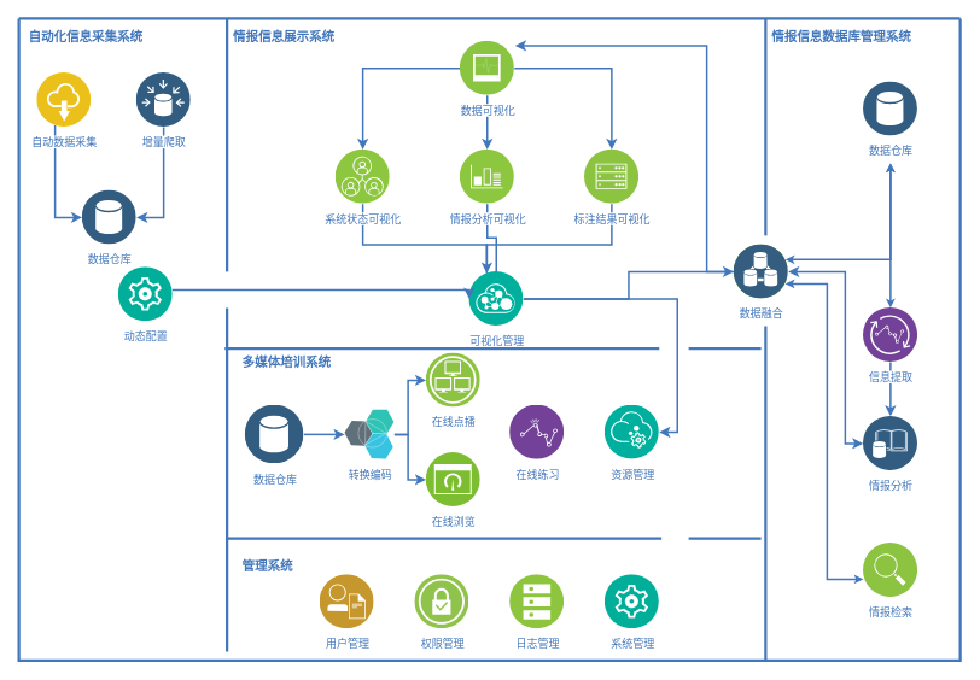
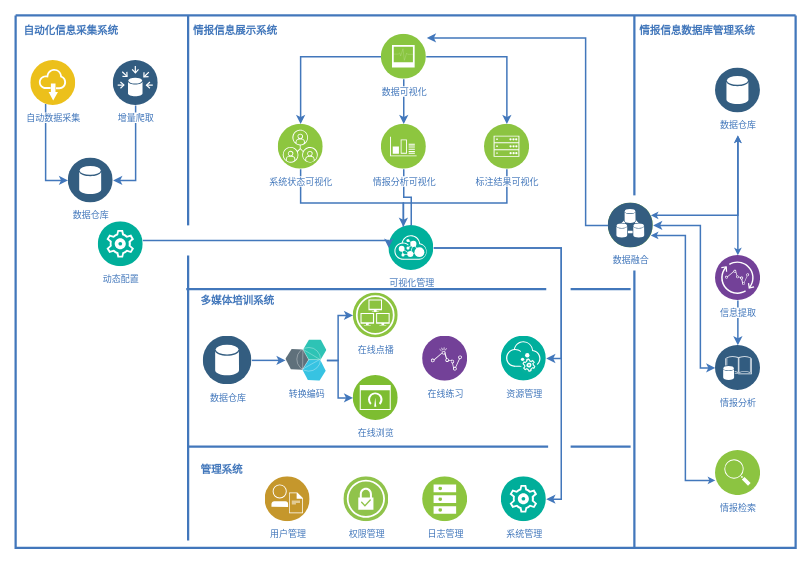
  <mxCell id="0" />
  <mxCell id="1" parent="0" />
  <mxCell id="2" value="=" style="swimlane;shadow=0;strokeColor=#4277BB;fillColor=#ffffff;fontColor=none;align=right;startSize=0;collapsible=0;noLabel=1;strokeWidth=3;" parent="1" vertex="1"><mxGeometry y="20" width="1040" height="710" as="geometry" x="20" /></mxCell>
  <mxCell id="3" style="edgeStyle=orthogonalEdgeStyle;rounded=0;html=1;labelBackgroundColor=#ffffff;jettySize=auto;orthogonalLoop=1;strokeColor=#4277BB;fontColor=#000000;startArrow=classic;strokeWidth=2;endSize=4;startSize=4;" parent="2" edge="1"><mxGeometry relative="1" as="geometry"><mxPoint x="963" y="160" as="sourcePoint" /><mxPoint x="963" y="320" as="targetPoint" /></mxGeometry></mxCell>
  <mxCell id="4" style="edgeStyle=orthogonalEdgeStyle;rounded=0;html=1;entryX=1;entryY=0.25;labelBackgroundColor=#ffffff;jettySize=auto;orthogonalLoop=1;strokeColor=#4277BB;fontColor=#000000;startArrow=classic;strokeWidth=2;endSize=4;startSize=4;" parent="2" target="19" edge="1"><mxGeometry relative="1" as="geometry"><mxPoint x="859.706" y="266.824" as="targetPoint" /><Array as="points"><mxPoint x="963" y="267" /></Array><mxPoint x="963" y="160" as="sourcePoint" /></mxGeometry></mxCell>
  <mxCell id="5" style="edgeStyle=orthogonalEdgeStyle;rounded=0;html=1;entryX=1;entryY=0.5;labelBackgroundColor=#ffffff;jettySize=auto;orthogonalLoop=1;strokeColor=#4277BB;fontColor=#000000;strokeWidth=2;startArrow=classic;startFill=1;" parent="2" source="20" target="19" edge="1"><mxGeometry relative="1" as="geometry"><mxPoint x="863.235" y="279.765" as="targetPoint" /><Array as="points"><mxPoint x="913" y="470" /><mxPoint x="913" y="280" /></Array></mxGeometry></mxCell>
  <mxCell id="6" style="edgeStyle=orthogonalEdgeStyle;rounded=0;html=1;entryX=1;entryY=0.75;labelBackgroundColor=#ffffff;jettySize=auto;orthogonalLoop=1;strokeColor=#4277BB;fontColor=#000000;strokeWidth=2;endSize=4;startSize=4;startArrow=classic;startFill=1;" parent="2" target="19" edge="1"><mxGeometry relative="1" as="geometry"><mxPoint x="859.706" y="292.706" as="targetPoint" /><Array as="points"><mxPoint x="893" y="620" /><mxPoint x="893" y="293" /></Array><mxPoint x="933" y="620" as="sourcePoint" /></mxGeometry></mxCell>
  <mxCell id="7" value="" style="edgeStyle=orthogonalEdgeStyle;rounded=0;orthogonalLoop=1;jettySize=auto;html=1;strokeColor=#4277BB;strokeWidth=2;" edge="1" parent="2" source="8" target="32"><mxGeometry relative="1" as="geometry"><Array as="points"><mxPoint x="40" y="220" /></Array></mxGeometry></mxCell>
  <mxCell id="8" value="自动数据采集" style="aspect=fixed;perimeter=ellipsePerimeter;html=1;align=center;shadow=0;dashed=0;image;image=img/lib/ibm/applications/saas_applications.svg;strokeColor=#FF0000;fillColor=#FFFF66;gradientColor=none;fontColor=#4277BB;labelBackgroundColor=#ffffff;spacingTop=3;" parent="2" vertex="1"><mxGeometry x="20" y="60" width="60" height="60" as="geometry" /></mxCell>
  <mxCell id="9" value="" style="edgeStyle=orthogonalEdgeStyle;rounded=0;orthogonalLoop=1;jettySize=auto;html=1;strokeWidth=2;strokeColor=#4277BB;" edge="1" parent="2" source="10" target="32"><mxGeometry relative="1" as="geometry"><Array as="points"><mxPoint x="160" y="220" /></Array></mxGeometry></mxCell>
  <mxCell id="10" value="增量爬取" style="aspect=fixed;perimeter=ellipsePerimeter;html=1;align=center;shadow=0;dashed=0;image;image=img/lib/ibm/data/data_sources.svg;strokeColor=#FF0000;fillColor=#FFFF66;gradientColor=none;fontColor=#4277BB;labelBackgroundColor=#ffffff;spacingTop=3;" parent="2" vertex="1"><mxGeometry x="130" y="60" width="60" height="60" as="geometry" /></mxCell>
  <mxCell id="11" style="edgeStyle=orthogonalEdgeStyle;rounded=0;orthogonalLoop=1;jettySize=auto;html=1;entryX=1;entryY=0.5;entryDx=0;entryDy=0;startArrow=none;startFill=0;strokeColor=#4277BB;strokeWidth=2;" edge="1" parent="2" source="13" target="49"><mxGeometry relative="1" as="geometry" /></mxCell>
- <mxCell id="12" style="edgeStyle=orthogonalEdgeStyle;rounded=0;orthogonalLoop=1;jettySize=auto;html=1;startArrow=none;startFill=0;strokeColor=#4277BB;strokeWidth=2;" edge="1" parent="2" source="13" target="19"><mxGeometry relative="1" as="geometry" /></mxCell>
+ <mxCell id="12" style="edgeStyle=orthogonalEdgeStyle;rounded=0;orthogonalLoop=1;jettySize=auto;html=1;entryX=1;entryY=0.5;entryDx=0;entryDy=0;startArrow=none;startFill=0;strokeColor=#4277BB;strokeWidth=2;" edge="1" parent="2" source="13" target="38"><mxGeometry relative="1" as="geometry" /></mxCell>
  <mxCell id="13" value="可视化管理" style="aspect=fixed;perimeter=ellipsePerimeter;html=1;align=center;shadow=0;dashed=0;image;image=img/lib/ibm/management/api_management.svg;strokeColor=#FF0000;fillColor=#FFFF66;gradientColor=none;fontColor=#4277BB;labelBackgroundColor=#ffffff;spacingTop=3;" parent="2" vertex="1"><mxGeometry x="497.5" y="280" width="60" height="60" as="geometry" /></mxCell>
  <mxCell id="14" value="" style="edgeStyle=orthogonalEdgeStyle;rounded=0;orthogonalLoop=1;jettySize=auto;html=1;strokeColor=#4277BB;strokeWidth=2;" edge="1" parent="2" source="15" target="46"><mxGeometry relative="1" as="geometry" /></mxCell>
  <mxCell id="15" value="数据仓库" style="aspect=fixed;perimeter=ellipsePerimeter;html=1;align=center;shadow=0;dashed=0;image;image=img/lib/ibm/data/data_services.svg;strokeColor=#FF0000;fillColor=#FFFF66;gradientColor=none;fontColor=#4277BB;labelBackgroundColor=#ffffff;spacingTop=3;" parent="2" vertex="1"><mxGeometry x="250" y="427.5" width="65" height="65" as="geometry" /></mxCell>
  <mxCell id="16" value="在线练习" style="aspect=fixed;perimeter=ellipsePerimeter;html=1;align=center;shadow=0;dashed=0;image;image=img/lib/ibm/analytics/analytics.svg;strokeColor=#FF0000;fillColor=#FFFF66;gradientColor=none;fontColor=#4277BB;labelBackgroundColor=#ffffff;spacingTop=3;" parent="2" vertex="1"><mxGeometry x="542.5" y="427.5" width="60" height="60" as="geometry" /></mxCell>
  <mxCell id="17" style="edgeStyle=orthogonalEdgeStyle;rounded=0;orthogonalLoop=1;jettySize=auto;html=1;strokeColor=#4277BB;strokeWidth=2;" edge="1" parent="2" source="18" target="20"><mxGeometry relative="1" as="geometry" /></mxCell>
  <mxCell id="18" value="信息提取" style="aspect=fixed;perimeter=ellipsePerimeter;html=1;align=center;shadow=0;dashed=0;image;image=img/lib/ibm/analytics/streaming_computing.svg;strokeColor=#FF0000;fillColor=#FFFF66;gradientColor=none;fontColor=#4277BB;labelBackgroundColor=#ffffff;spacingTop=3;" parent="2" vertex="1"><mxGeometry x="933" y="320" width="60" height="60" as="geometry" /></mxCell>
  <mxCell id="19" value="数据融合" style="aspect=fixed;perimeter=ellipsePerimeter;html=1;align=center;shadow=0;dashed=0;image;image=img/lib/ibm/infrastructure/transformation_connectivity.svg;strokeColor=#FF0000;fillColor=#FFFF66;gradientColor=none;fontColor=#4277BB;labelBackgroundColor=#ffffff;spacingTop=3;" parent="2" vertex="1"><mxGeometry x="790" y="250" width="60" height="60" as="geometry" /></mxCell>
  <mxCell id="20" value="情报分析" style="aspect=fixed;perimeter=ellipsePerimeter;html=1;align=center;shadow=0;dashed=0;image;image=img/lib/ibm/data/enterprise_data.svg;strokeColor=#FF0000;fillColor=#FFFF66;gradientColor=none;fontColor=#4277BB;labelBackgroundColor=#ffffff;spacingTop=3;" parent="2" vertex="1"><mxGeometry x="933" y="440" width="60" height="60" as="geometry" /></mxCell>
  <mxCell id="21" value="&amp;nbsp;自动化信息采集系统" style="text;html=1;align=left;verticalAlign=middle;fontColor=#4277BB;shadow=0;dashed=0;strokeColor=none;fillColor=none;labelBackgroundColor=none;fontStyle=1;fontSize=14;spacingLeft=5;" parent="2" vertex="1"><mxGeometry y="10" width="150" height="20" as="geometry" /></mxCell>
  <mxCell id="22" value="" style="line;strokeWidth=3;direction=south;html=1;shadow=0;labelBackgroundColor=none;fillColor=none;gradientColor=none;fontSize=12;fontColor=#4277BB;align=right;strokeColor=#4277BB;" parent="2" vertex="1"><mxGeometry x="225" width="10" height="280" as="geometry" /></mxCell>
  <mxCell id="23" value="" style="line;strokeWidth=3;direction=south;html=1;shadow=0;labelBackgroundColor=none;fillColor=none;gradientColor=none;fontSize=12;fontColor=#4277BB;align=right;strokeColor=#4277BB;" parent="2" vertex="1"><mxGeometry x="225" y="320" width="10" height="380" as="geometry" /></mxCell>
  <mxCell id="24" value="" style="line;strokeWidth=3;direction=south;html=1;shadow=0;labelBackgroundColor=none;fillColor=none;gradientColor=none;fontSize=12;fontColor=#4277BB;align=right;strokeColor=#4277BB;" parent="2" vertex="1"><mxGeometry x="820" y="340" width="10" height="370" as="geometry" /></mxCell>
  <mxCell id="25" value="" style="line;strokeWidth=3;direction=south;html=1;shadow=0;labelBackgroundColor=none;fillColor=none;gradientColor=none;fontSize=12;fontColor=#4277BB;align=right;strokeColor=#4277BB;" parent="2" vertex="1"><mxGeometry x="820" width="10" height="240" as="geometry" /></mxCell>
  <mxCell id="26" value="情报信息展示系统" style="text;html=1;align=left;verticalAlign=middle;fontColor=#4277BB;shadow=0;dashed=0;strokeColor=none;fillColor=none;labelBackgroundColor=none;fontStyle=1;fontSize=14;spacingLeft=5;" parent="2" vertex="1"><mxGeometry x="230" y="10" width="150" height="20" as="geometry" /></mxCell>
  <mxCell id="27" value="情报信息数据库管理系统" style="text;html=1;align=left;verticalAlign=middle;fontColor=#4277BB;shadow=0;dashed=0;strokeColor=none;fillColor=none;labelBackgroundColor=none;fontStyle=1;fontSize=14;spacingLeft=5;" parent="2" vertex="1"><mxGeometry x="825" y="10" width="185" height="20" as="geometry" /></mxCell>
  <mxCell id="28" value="" style="edgeStyle=orthogonalEdgeStyle;rounded=0;orthogonalLoop=1;jettySize=auto;html=1;startArrow=none;startFill=0;endArrow=classic;endFill=1;strokeColor=#4277BB;strokeWidth=2;entryX=0;entryY=0.5;entryDx=0;entryDy=0;" edge="1" parent="2" source="29" target="13"><mxGeometry relative="1" as="geometry"><Array as="points"><mxPoint x="200" y="300" /><mxPoint x="200" y="300" /></Array></mxGeometry></mxCell>
  <mxCell id="29" value="动态配置" style="aspect=fixed;perimeter=ellipsePerimeter;html=1;align=center;shadow=0;dashed=0;fontColor=#4277BB;labelBackgroundColor=#ffffff;fontSize=12;spacingTop=3;image;image=img/lib/ibm/management/cluster_management.svg;" vertex="1" parent="2"><mxGeometry x="110" y="275" width="60" height="60" as="geometry" /></mxCell>
  <mxCell id="30" value="在线浏览" style="aspect=fixed;perimeter=ellipsePerimeter;html=1;align=center;shadow=0;dashed=0;fontColor=#4277BB;labelBackgroundColor=#ffffff;fontSize=12;spacingTop=3;image;image=img/lib/ibm/infrastructure/dashboard.svg;" vertex="1" parent="2"><mxGeometry x="450" y="480" width="60" height="60" as="geometry" /></mxCell>
  <mxCell id="31" value="在线点播" style="aspect=fixed;perimeter=ellipsePerimeter;html=1;align=center;shadow=0;dashed=0;fontColor=#4277BB;labelBackgroundColor=#ffffff;fontSize=12;spacingTop=3;image;image=img/lib/ibm/infrastructure/infrastructure_services.svg;" vertex="1" parent="2"><mxGeometry x="450" y="370" width="60" height="60" as="geometry" /></mxCell>
  <mxCell id="32" value="数据仓库" style="aspect=fixed;perimeter=ellipsePerimeter;html=1;align=center;shadow=0;dashed=0;image;image=img/lib/ibm/data/data_services.svg;strokeColor=#FF0000;fillColor=#FFFF66;gradientColor=none;fontColor=#4277BB;labelBackgroundColor=#ffffff;spacingTop=3;" vertex="1" parent="2"><mxGeometry x="70" y="190" width="60" height="60" as="geometry" /></mxCell>
  <mxCell id="33" value="数据仓库" style="aspect=fixed;perimeter=ellipsePerimeter;html=1;align=center;shadow=0;dashed=0;image;image=img/lib/ibm/data/data_services.svg;strokeColor=#FF0000;fillColor=#FFFF66;gradientColor=none;fontColor=#4277BB;labelBackgroundColor=#ffffff;spacingTop=3;" vertex="1" parent="2"><mxGeometry x="933" y="70" width="60" height="60" as="geometry" /></mxCell>
  <mxCell id="34" value="" style="edgeStyle=orthogonalEdgeStyle;rounded=0;orthogonalLoop=1;jettySize=auto;html=1;startArrow=none;startFill=0;endArrow=none;endFill=0;strokeColor=#4277BB;strokeWidth=2;" edge="1" parent="2" source="35" target="13"><mxGeometry relative="1" as="geometry" /></mxCell>
  <mxCell id="35" value="情报分析可视化" style="aspect=fixed;perimeter=ellipsePerimeter;html=1;align=center;shadow=0;dashed=0;fontColor=#4277BB;labelBackgroundColor=#ffffff;fontSize=12;spacingTop=3;image;image=img/lib/ibm/infrastructure/monitoring_logging.svg;" vertex="1" parent="2"><mxGeometry x="487.5" y="145" width="60" height="60" as="geometry" /></mxCell>
  <mxCell id="36" style="edgeStyle=orthogonalEdgeStyle;rounded=0;orthogonalLoop=1;jettySize=auto;html=1;startArrow=none;startFill=0;endArrow=classic;endFill=1;strokeColor=#4277BB;strokeWidth=2;" edge="1" parent="2" source="37" target="13"><mxGeometry relative="1" as="geometry"><Array as="points"><mxPoint x="380" y="250" /><mxPoint x="517" y="250" /></Array></mxGeometry></mxCell>
  <mxCell id="37" value="系统状态可视化" style="aspect=fixed;perimeter=ellipsePerimeter;html=1;align=center;shadow=0;dashed=0;fontColor=#4277BB;labelBackgroundColor=#ffffff;fontSize=12;spacingTop=3;image;image=img/lib/ibm/infrastructure/peer_services.svg;sketch=0;" vertex="1" parent="2"><mxGeometry x="350" y="145" width="60" height="60" as="geometry" /></mxCell>
  <mxCell id="38" value="系统管理" style="aspect=fixed;perimeter=ellipsePerimeter;html=1;align=center;shadow=0;dashed=0;fontColor=#4277BB;labelBackgroundColor=#ffffff;fontSize=12;spacingTop=3;image;image=img/lib/ibm/management/cluster_management.svg;" vertex="1" parent="2"><mxGeometry x="647.5" y="615" width="60" height="60" as="geometry" /></mxCell>
  <mxCell id="39" value="用户管理" style="aspect=fixed;perimeter=ellipsePerimeter;html=1;align=center;shadow=0;dashed=0;fontColor=#4277BB;labelBackgroundColor=#ffffff;fontSize=12;spacingTop=3;image;image=img/lib/ibm/users/integrated_digital_experiences.svg;" vertex="1" parent="2"><mxGeometry x="332.5" y="615" width="60" height="60" as="geometry" /></mxCell>
  <mxCell id="40" value="权限管理" style="aspect=fixed;perimeter=ellipsePerimeter;html=1;align=center;shadow=0;dashed=0;fontColor=#4277BB;labelBackgroundColor=#ffffff;fontSize=12;spacingTop=3;image;image=img/lib/ibm/vpc/VPNGateway.svg;" vertex="1" parent="2"><mxGeometry x="437.5" y="615" width="60" height="60" as="geometry" /></mxCell>
  <mxCell id="41" value="日志管理" style="aspect=fixed;perimeter=ellipsePerimeter;html=1;align=center;shadow=0;dashed=0;fontColor=#4277BB;labelBackgroundColor=#ffffff;fontSize=12;spacingTop=3;image;image=img/lib/ibm/vpc/BareMetalServer.svg;" vertex="1" parent="2"><mxGeometry x="542.5" y="615" width="60" height="60" as="geometry" /></mxCell>
  <mxCell id="42" value="多媒体培训系统" style="text;html=1;align=left;verticalAlign=middle;fontColor=#4277BB;shadow=0;dashed=0;strokeColor=none;fillColor=none;labelBackgroundColor=none;fontStyle=1;fontSize=14;spacingLeft=5;" vertex="1" parent="2"><mxGeometry x="240" y="370" width="150" height="20" as="geometry" /></mxCell>
  <mxCell id="43" value="管理系统" style="text;html=1;align=left;verticalAlign=middle;fontColor=#4277BB;shadow=0;dashed=0;strokeColor=none;fillColor=none;labelBackgroundColor=none;fontStyle=1;fontSize=14;spacingLeft=5;" vertex="1" parent="2"><mxGeometry x="240" y="595" width="150" height="20" as="geometry" /></mxCell>
  <mxCell id="44" value="" style="edgeStyle=orthogonalEdgeStyle;rounded=0;orthogonalLoop=1;jettySize=auto;html=1;strokeColor=#4277BB;strokeWidth=2;" edge="1" parent="2" source="46" target="31"><mxGeometry relative="1" as="geometry"><Array as="points"><mxPoint x="430" y="460" /><mxPoint x="430" y="400" /></Array></mxGeometry></mxCell>
  <mxCell id="45" value="" style="edgeStyle=orthogonalEdgeStyle;rounded=0;orthogonalLoop=1;jettySize=auto;html=1;strokeColor=#4277BB;strokeWidth=2;" edge="1" parent="2" source="46" target="30"><mxGeometry relative="1" as="geometry"><Array as="points"><mxPoint x="430" y="460" /><mxPoint x="430" y="510" /></Array></mxGeometry></mxCell>
  <mxCell id="46" value="转换编码" style="aspect=fixed;perimeter=ellipsePerimeter;html=1;align=center;shadow=0;dashed=0;fontColor=#4277BB;labelBackgroundColor=#ffffff;fontSize=12;spacingTop=3;image;image=img/lib/ibm/miscellaneous/bluemix.svg;strokeColor=#3333FF;strokeWidth=3;" vertex="1" parent="2"><mxGeometry x="360" y="432.5" width="55" height="55" as="geometry" /></mxCell>
  <mxCell id="47" value="" style="aspect=fixed;perimeter=ellipsePerimeter;html=1;align=center;shadow=0;dashed=0;fontColor=#4277BB;labelBackgroundColor=#ffffff;fontSize=12;spacingTop=3;image;image=img/lib/ibm/data/device_registry.svg;strokeColor=#3333FF;strokeWidth=3;" vertex="1" parent="2"><mxGeometry x="790" y="250" width="60" height="60" as="geometry" /></mxCell>
  <mxCell id="48" value="情报检索" style="aspect=fixed;perimeter=ellipsePerimeter;html=1;align=center;shadow=0;dashed=0;fontColor=#4277BB;labelBackgroundColor=#ffffff;fontSize=12;spacingTop=3;image;image=img/lib/ibm/infrastructure/service_discovery_configuration.svg;sketch=0;strokeColor=#3333FF;strokeWidth=3;" vertex="1" parent="2"><mxGeometry x="933" y="580" width="60" height="60" as="geometry" /></mxCell>
  <mxCell id="49" value="资源管理" style="aspect=fixed;perimeter=ellipsePerimeter;html=1;align=center;shadow=0;dashed=0;fontColor=#4277BB;labelBackgroundColor=#ffffff;fontSize=12;spacingTop=3;image;image=img/lib/ibm/management/data_services.svg;sketch=0;strokeColor=#3333FF;strokeWidth=3;" vertex="1" parent="2"><mxGeometry x="647.5" y="427.5" width="60" height="60" as="geometry" /></mxCell>
  <mxCell id="50" style="edgeStyle=orthogonalEdgeStyle;rounded=0;orthogonalLoop=1;jettySize=auto;html=1;startArrow=none;startFill=0;endArrow=none;endFill=0;strokeColor=#4277BB;strokeWidth=2;" edge="1" parent="2" source="51" target="13"><mxGeometry relative="1" as="geometry"><Array as="points"><mxPoint x="655" y="250" /><mxPoint x="517" y="250" /></Array></mxGeometry></mxCell>
  <mxCell id="51" value="标注结果可视化" style="aspect=fixed;perimeter=ellipsePerimeter;html=1;align=center;shadow=0;dashed=0;fontColor=#4277BB;labelBackgroundColor=#ffffff;fontSize=12;spacingTop=3;image;image=img/lib/ibm/infrastructure/mobile_backend.svg;sketch=0;strokeColor=#3333FF;strokeWidth=3;" vertex="1" parent="2"><mxGeometry x="625" y="145" width="60" height="60" as="geometry" /></mxCell>
  <mxCell id="52" value="" style="edgeStyle=orthogonalEdgeStyle;rounded=0;orthogonalLoop=1;jettySize=auto;html=1;startArrow=none;startFill=0;strokeColor=#4277BB;strokeWidth=2;entryX=0.5;entryY=0;entryDx=0;entryDy=0;" edge="1" parent="2" source="55" target="37"><mxGeometry relative="1" as="geometry" /></mxCell>
  <mxCell id="53" value="" style="edgeStyle=orthogonalEdgeStyle;rounded=0;orthogonalLoop=1;jettySize=auto;html=1;startArrow=none;startFill=0;strokeColor=#4277BB;strokeWidth=2;entryX=0.5;entryY=0;entryDx=0;entryDy=0;" edge="1" parent="2" source="55" target="51"><mxGeometry relative="1" as="geometry"><mxPoint x="660.0" y="90" as="targetPoint" /></mxGeometry></mxCell>
  <mxCell id="54" value="" style="edgeStyle=orthogonalEdgeStyle;rounded=0;orthogonalLoop=1;jettySize=auto;html=1;startArrow=none;startFill=0;strokeColor=#4277BB;strokeWidth=2;" edge="1" parent="2" source="55" target="35"><mxGeometry relative="1" as="geometry" /></mxCell>
  <mxCell id="55" value="数据可视化" style="aspect=fixed;perimeter=ellipsePerimeter;html=1;align=center;shadow=0;dashed=0;fontColor=#4277BB;labelBackgroundColor=#ffffff;fontSize=12;spacingTop=3;image;image=img/lib/ibm/infrastructure/diagnostics.svg;sketch=0;strokeColor=#3333FF;strokeWidth=3;" vertex="1" parent="2"><mxGeometry x="487.5" y="25" width="60" height="60" as="geometry" /></mxCell>
  <mxCell id="56" value="" style="edgeStyle=orthogonalEdgeStyle;rounded=0;orthogonalLoop=1;jettySize=auto;html=1;startArrow=none;startFill=0;strokeColor=#4277BB;strokeWidth=2;" edge="1" parent="2" source="47"><mxGeometry relative="1" as="geometry"><mxPoint x="548.284" y="30" as="targetPoint" /><Array as="points"><mxPoint x="760" y="280" /><mxPoint x="760" y="30" /></Array></mxGeometry></mxCell>
  <mxCell id="57" value="" style="line;strokeWidth=3;direction=west;html=1;shadow=0;labelBackgroundColor=none;fillColor=none;gradientColor=none;fontSize=12;fontColor=#4277BB;align=right;strokeColor=#4277BB;" vertex="1" parent="2"><mxGeometry x="227.5" y="360" width="480" height="10" as="geometry" /></mxCell>
  <mxCell id="58" value="" style="line;strokeWidth=3;direction=west;html=1;shadow=0;labelBackgroundColor=none;fillColor=none;gradientColor=none;fontSize=12;fontColor=#4277BB;align=right;strokeColor=#4277BB;" vertex="1" parent="2"><mxGeometry x="230" y="570" width="480" height="10" as="geometry" /></mxCell>
  <mxCell id="59" value="" style="line;strokeWidth=3;direction=west;html=1;shadow=0;labelBackgroundColor=none;fillColor=none;gradientColor=none;fontSize=12;fontColor=#4277BB;align=right;strokeColor=#4277BB;" vertex="1" parent="2"><mxGeometry x="740" y="360" width="80" height="10" as="geometry" /></mxCell>
  <mxCell id="60" value="" style="line;strokeWidth=3;direction=west;html=1;shadow=0;labelBackgroundColor=none;fillColor=none;gradientColor=none;fontSize=12;fontColor=#4277BB;align=right;strokeColor=#4277BB;" vertex="1" parent="2"><mxGeometry x="740" y="570" width="80" height="10" as="geometry" /></mxCell>
